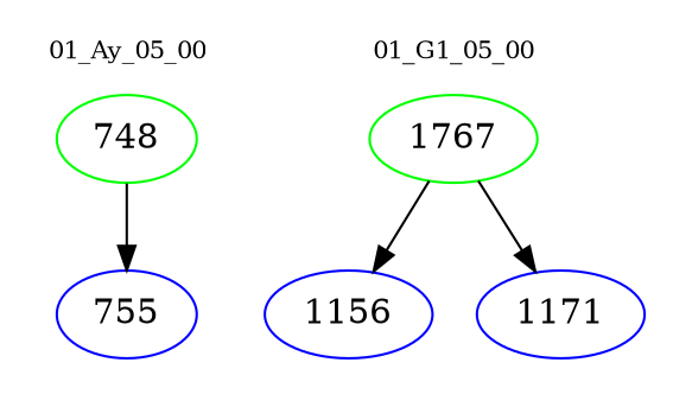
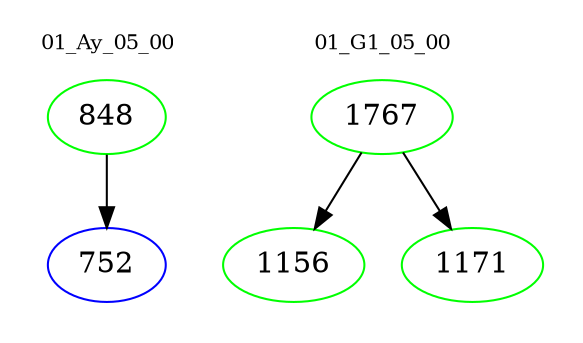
  digraph {
    node [color=green]
    edge [color=black]
-   n1 [label=748]
-   n2 [color=blue label=755]
+   n1 [label=848]
+   n2 [color=blue label=752]
    n3 [label=1767]
-   n4 [color=blue label=1156]
-   n5 [color=blue label=1171]
+   n4 [label=1156]
+   n5 [label=1171]
    subgraph cluster_1 {
      color=white
      fontsize=10
      label="01_Ay_05_00"
      n1
      n2
    }
    subgraph cluster_2 {
      color=white
      fontsize=10
      label="01_G1_05_00"
      n3
      n4
      n5
    }
    n1 -> n2
    n3 -> n4
    n3 -> n5
  }
